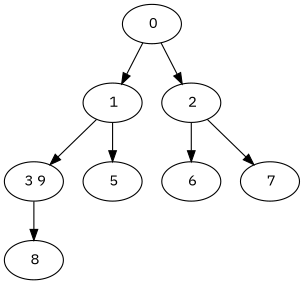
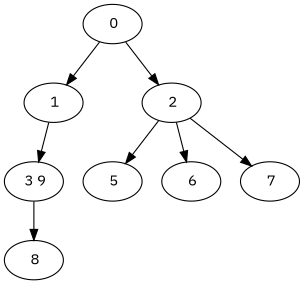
  digraph {
    fontname="IBM Plex Sans"
    node [fontname="IBM Plex Sans"]
    edge [fontname="IBM Plex Sans"]
    " 0"
    " 1"
    " 2"
    " 3 9"
    " 5"
    " 6"
    " 7"
    " 8"
    " 0" -> " 1"
    " 0" -> " 2"
    " 1" -> " 3 9"
-   " 1" -> " 5"
+   " 2" -> " 5"
    " 2" -> " 6"
    " 2" -> " 7"
    " 3 9" -> " 8"
  }
